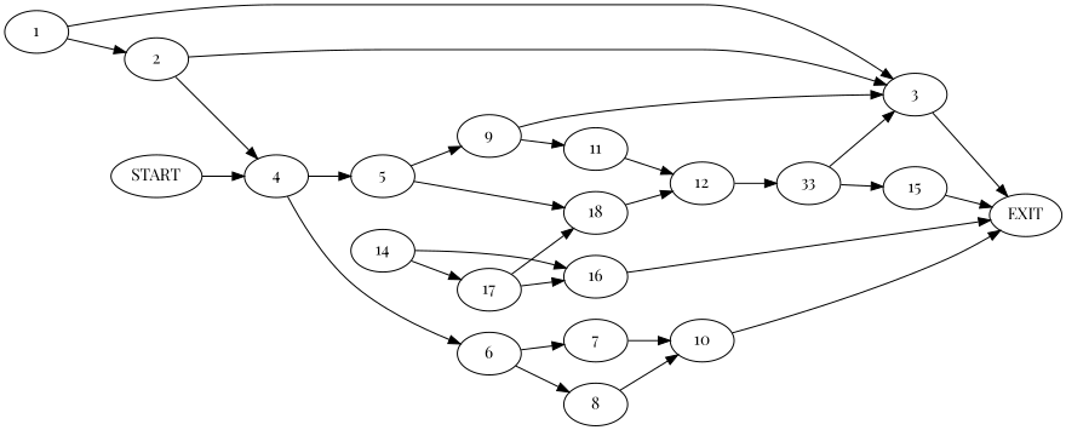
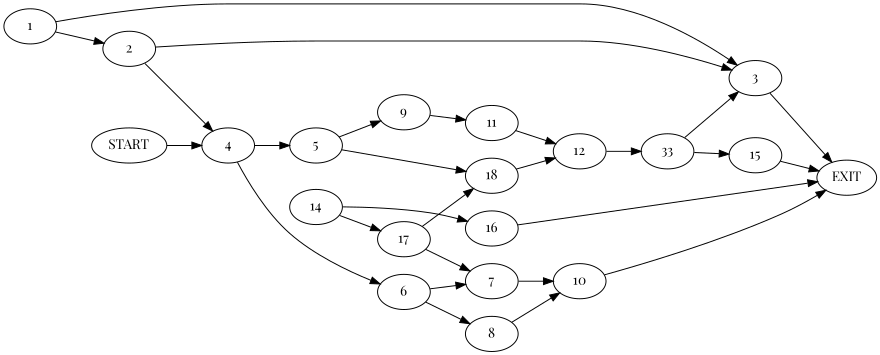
  digraph {
    fontname="Playfair Display"
    rankdir=LR
    node [fontname="Playfair Display"]
    edge [fontname="Playfair Display"]
    n1 [label=START]
    4
    1
    2
    3
    n6 [label=EXIT]
    5
    6
    9
    18
    7
    8
    11
    10
    12
    n16 [label=33]
    15
    14
    16
    17
    n1 -> 4
    4 -> 5
    4 -> 6
    1 -> 2
    1 -> 3
    2 -> 4
    2 -> 3
    3 -> n6
    5 -> 9
    5 -> 18
    6 -> 7
    6 -> 8
-   9 -> 3
    9 -> 11
    18 -> 12
    7 -> 10
    8 -> 10
    11 -> 12
    10 -> n6
    12 -> n16
    n16 -> 3
    n16 -> 15
    15 -> n6
    14 -> 16
    14 -> 17
    16 -> n6
    17 -> 18
-   17 -> 16
+   17 -> 7
  }
